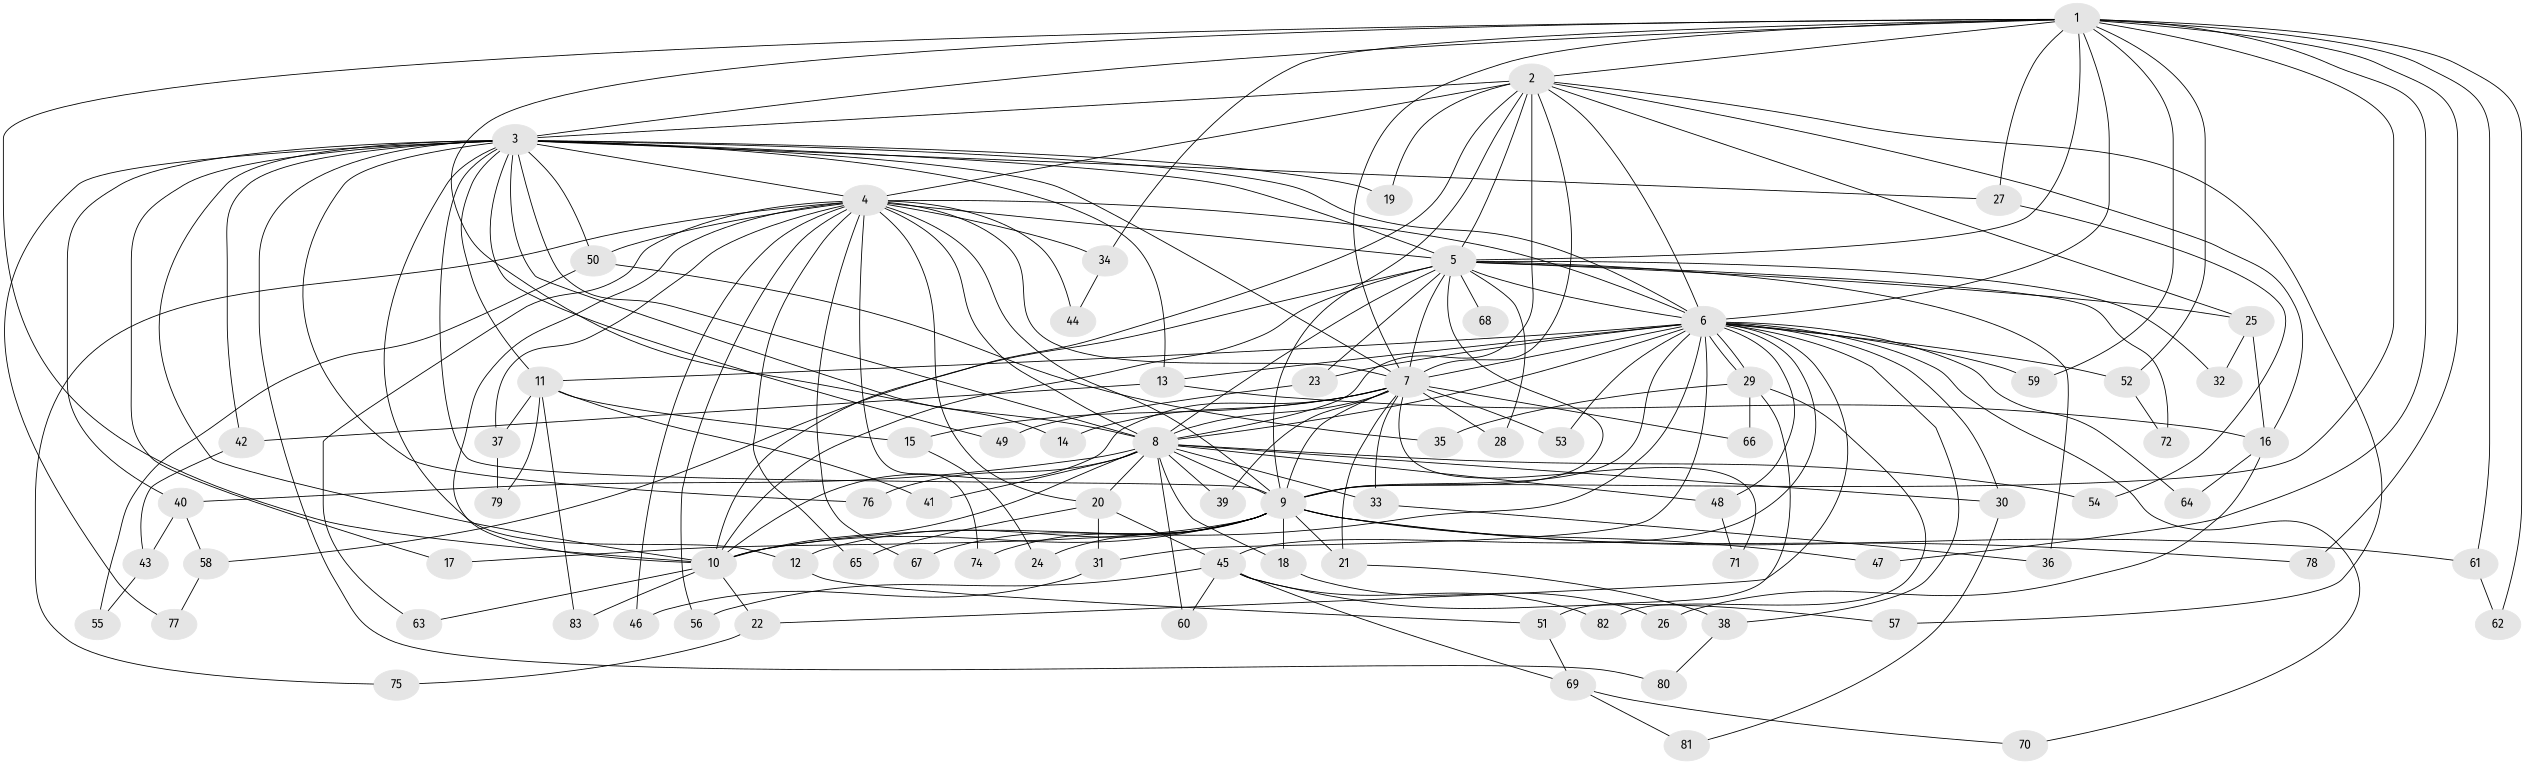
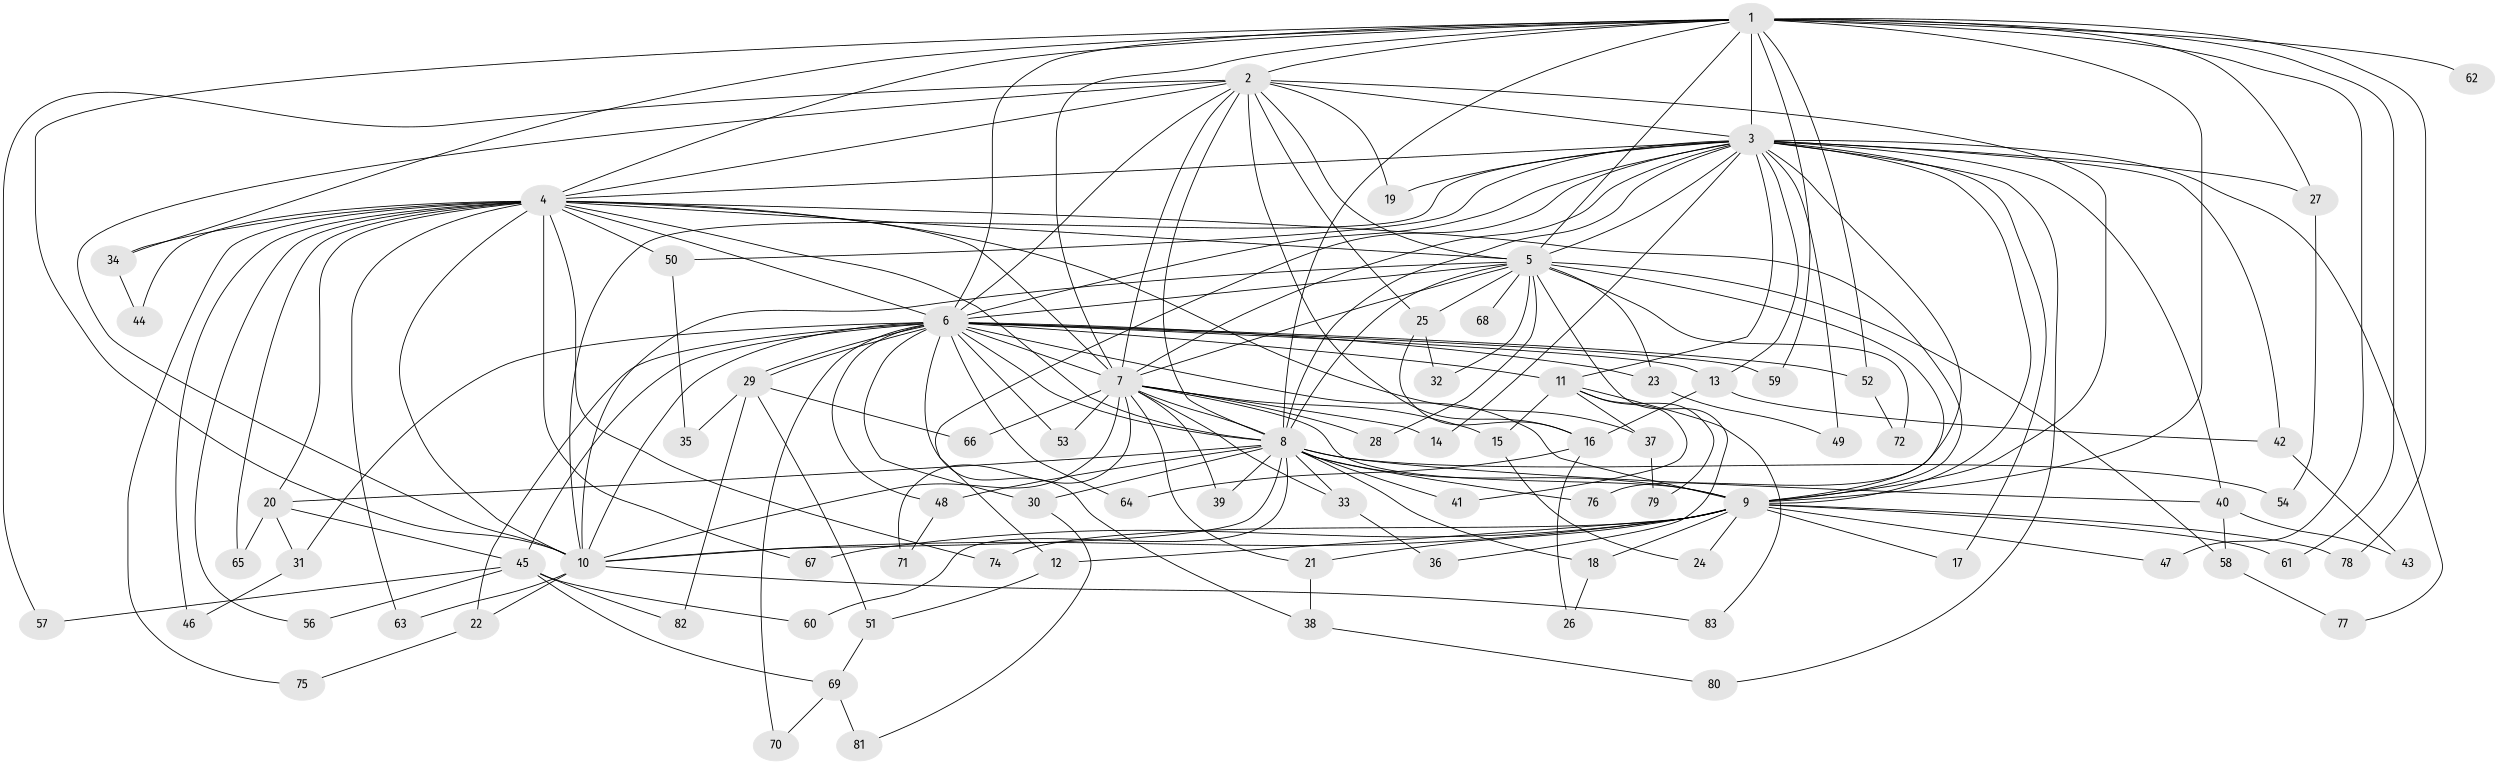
  graph {
    fontname="Fira Sans"
    node [color=gray90 fontname="Fira Sans" style=filled]
    edge [fontname="Fira Sans"]
    1
    2
    3
    4
    5
    6
    7
    8
    9
    10
    27
    34
    47
    52
    59
    61
    62
    78
    16
    19
    25
    57
    11
    12
    13
    14
    17
    40
    42
    49
    50
    76
    77
    80
    20
    37
    44
    46
    56
    63
    65
    67
    74
    75
    23
    28
    32
    36
    58
    68
    72
    22
    29
    30
    31
    38
    45
    48
    53
    64
    70
    15
    21
    33
    39
    66
    71
    18
    41
    54
    60
    24
    n73 [label=83]
    26
    79
    51
    43
    35
-   55
    82
    81
    69
    1 -- 2
    1 -- 3
+   1 -- 4
    1 -- 5
    1 -- 6
    1 -- 7
    1 -- 8
    1 -- 9
    1 -- 10
    1 -- 27
    1 -- 34
    1 -- 47
    1 -- 52
    1 -- 59
    1 -- 61
    1 -- 62
    1 -- 78
    2 -- 3
    2 -- 4
    2 -- 5
    2 -- 6
    2 -- 7
    2 -- 8
    2 -- 9
    2 -- 10
    2 -- 16
    2 -- 19
    2 -- 25
    2 -- 57
    3 -- 4
    3 -- 5
    3 -- 6
    3 -- 7
    3 -- 8
    3 -- 9
    3 -- 10
    3 -- 27
    3 -- 19
    3 -- 11
    3 -- 12
    3 -- 13
    3 -- 14
    3 -- 17
    3 -- 40
    3 -- 42
    3 -- 49
    3 -- 50
    3 -- 76
    3 -- 77
    3 -- 80
    4 -- 5
    4 -- 6
    4 -- 7
    4 -- 8
    4 -- 9
    4 -- 10
    4 -- 34
    4 -- 50
    4 -- 20
    4 -- 37
    4 -- 44
    4 -- 46
    4 -- 56
    4 -- 63
    4 -- 65
    4 -- 67
    4 -- 74
    4 -- 75
    5 -- 6
    5 -- 7
    5 -- 8
    5 -- 9
    5 -- 10
    5 -- 25
    5 -- 23
    5 -- 28
    5 -- 32
    5 -- 36
    5 -- 58
    5 -- 68
    5 -- 72
    6 -- 7
    6 -- 8
    6 -- 9
    6 -- 10
    6 -- 52
    6 -- 59
    6 -- 11
    6 -- 13
    6 -- 23
    6 -- 22
    6 -- 29
    6 -- 29
    6 -- 30
    6 -- 31
    6 -- 38
    6 -- 45
    6 -- 48
    6 -- 53
    6 -- 64
    6 -- 70
    7 -- 8
    7 -- 9
    7 -- 10
    7 -- 14
    7 -- 28
    7 -- 53
    7 -- 15
    7 -- 21
    7 -- 33
    7 -- 39
    7 -- 66
    7 -- 71
    8 -- 9
    8 -- 10
    8 -- 40
    8 -- 76
    8 -- 20
    8 -- 30
    8 -- 48
    8 -- 33
    8 -- 39
    8 -- 18
    8 -- 41
    8 -- 54
    8 -- 60
    9 -- 10
    9 -- 47
    9 -- 61
    9 -- 78
    9 -- 12
    9 -- 17
    9 -- 67
    9 -- 74
    9 -- 21
    9 -- 18
    9 -- 24
    10 -- 63
    10 -- 22
    10 -- n73
    27 -- 54
    34 -- 44
    52 -- 72
-   61 -- 62
    16 -- 64
    16 -- 26
    25 -- 16
    25 -- 32
    11 -- 37
    11 -- 15
    11 -- 41
    11 -- n73
    11 -- 79
    12 -- 51
    13 -- 16
    13 -- 42
    40 -- 58
    40 -- 43
    42 -- 43
    50 -- 35
-   50 -- 55
    20 -- 65
    20 -- 31
    20 -- 45
    37 -- 79
    23 -- 49
    58 -- 77
    22 -- 75
    29 -- 66
    29 -- 51
    29 -- 35
    29 -- 82
    30 -- 81
    31 -- 46
    38 -- 80
    45 -- 57
    45 -- 56
    45 -- 60
    45 -- 82
    45 -- 69
    48 -- 71
    15 -- 24
    21 -- 38
    33 -- 36
    18 -- 26
    51 -- 69
-   43 -- 55
    69 -- 70
    69 -- 81
  }
